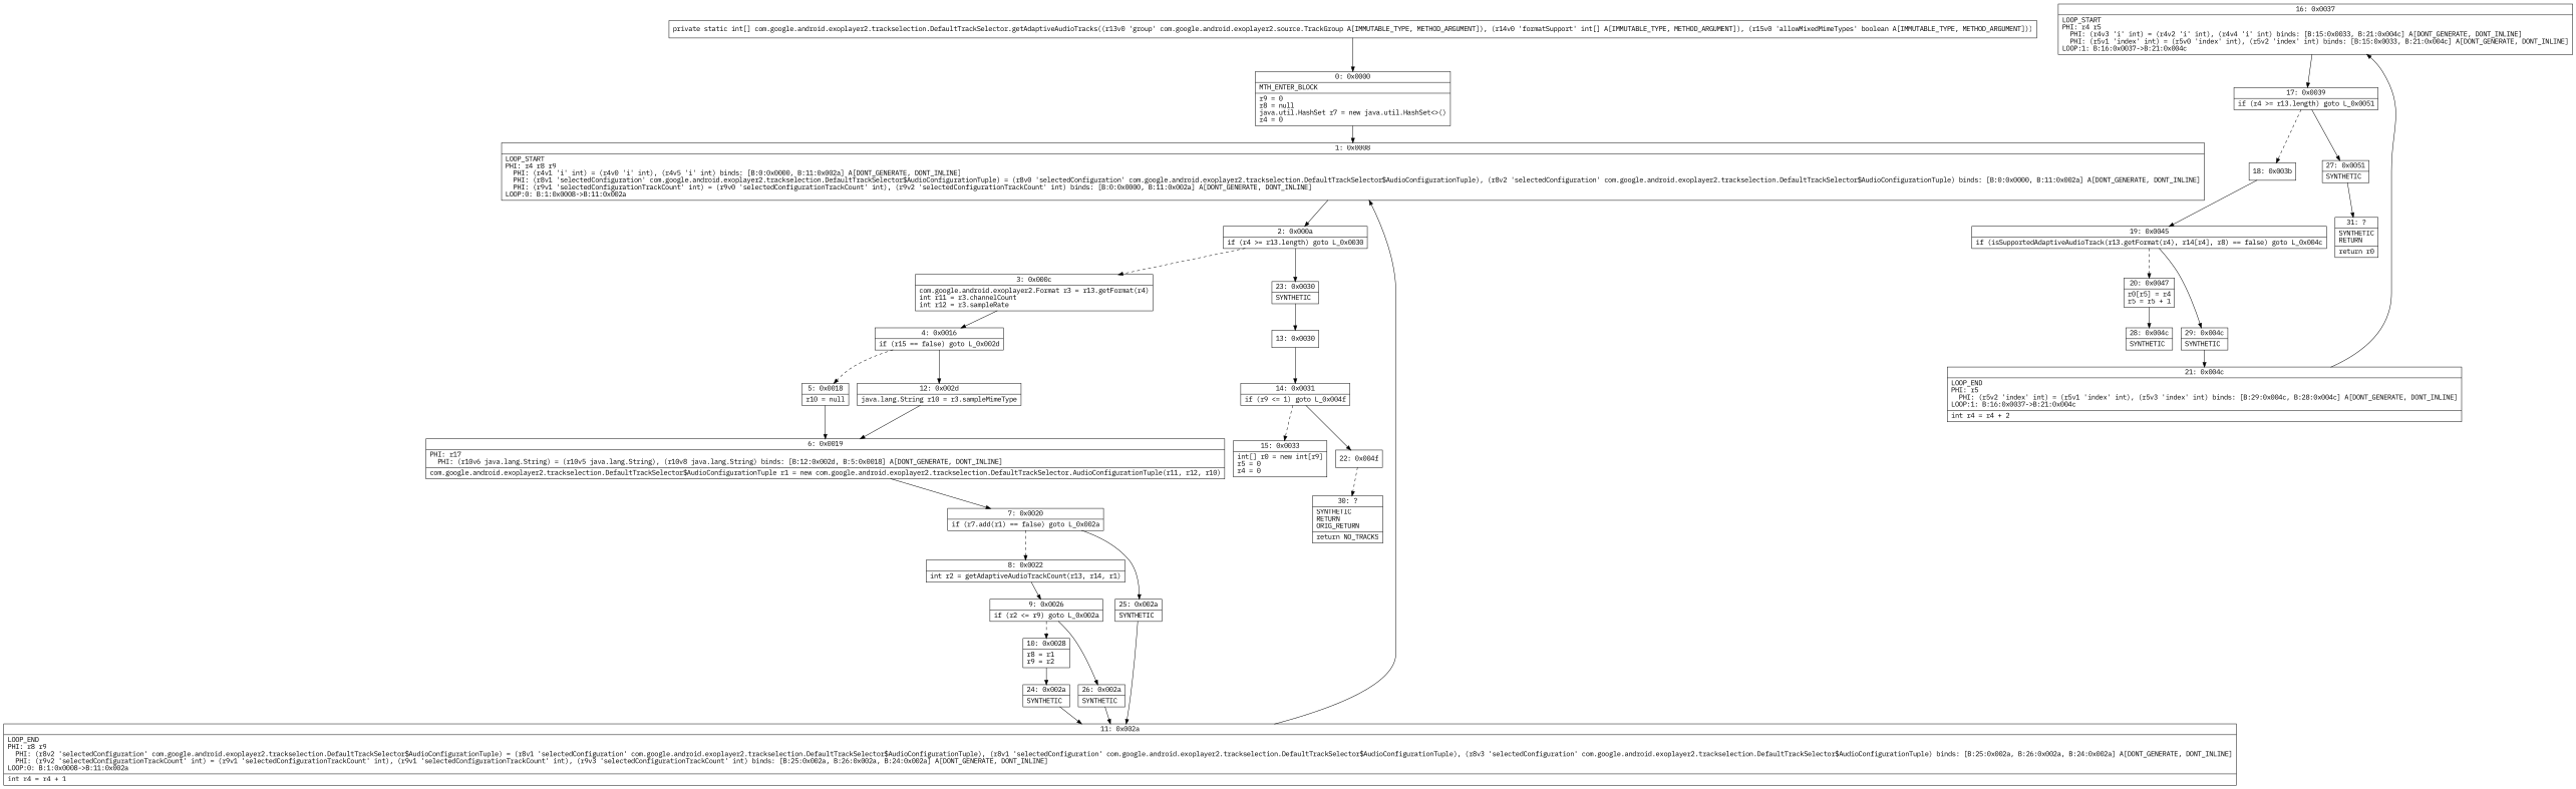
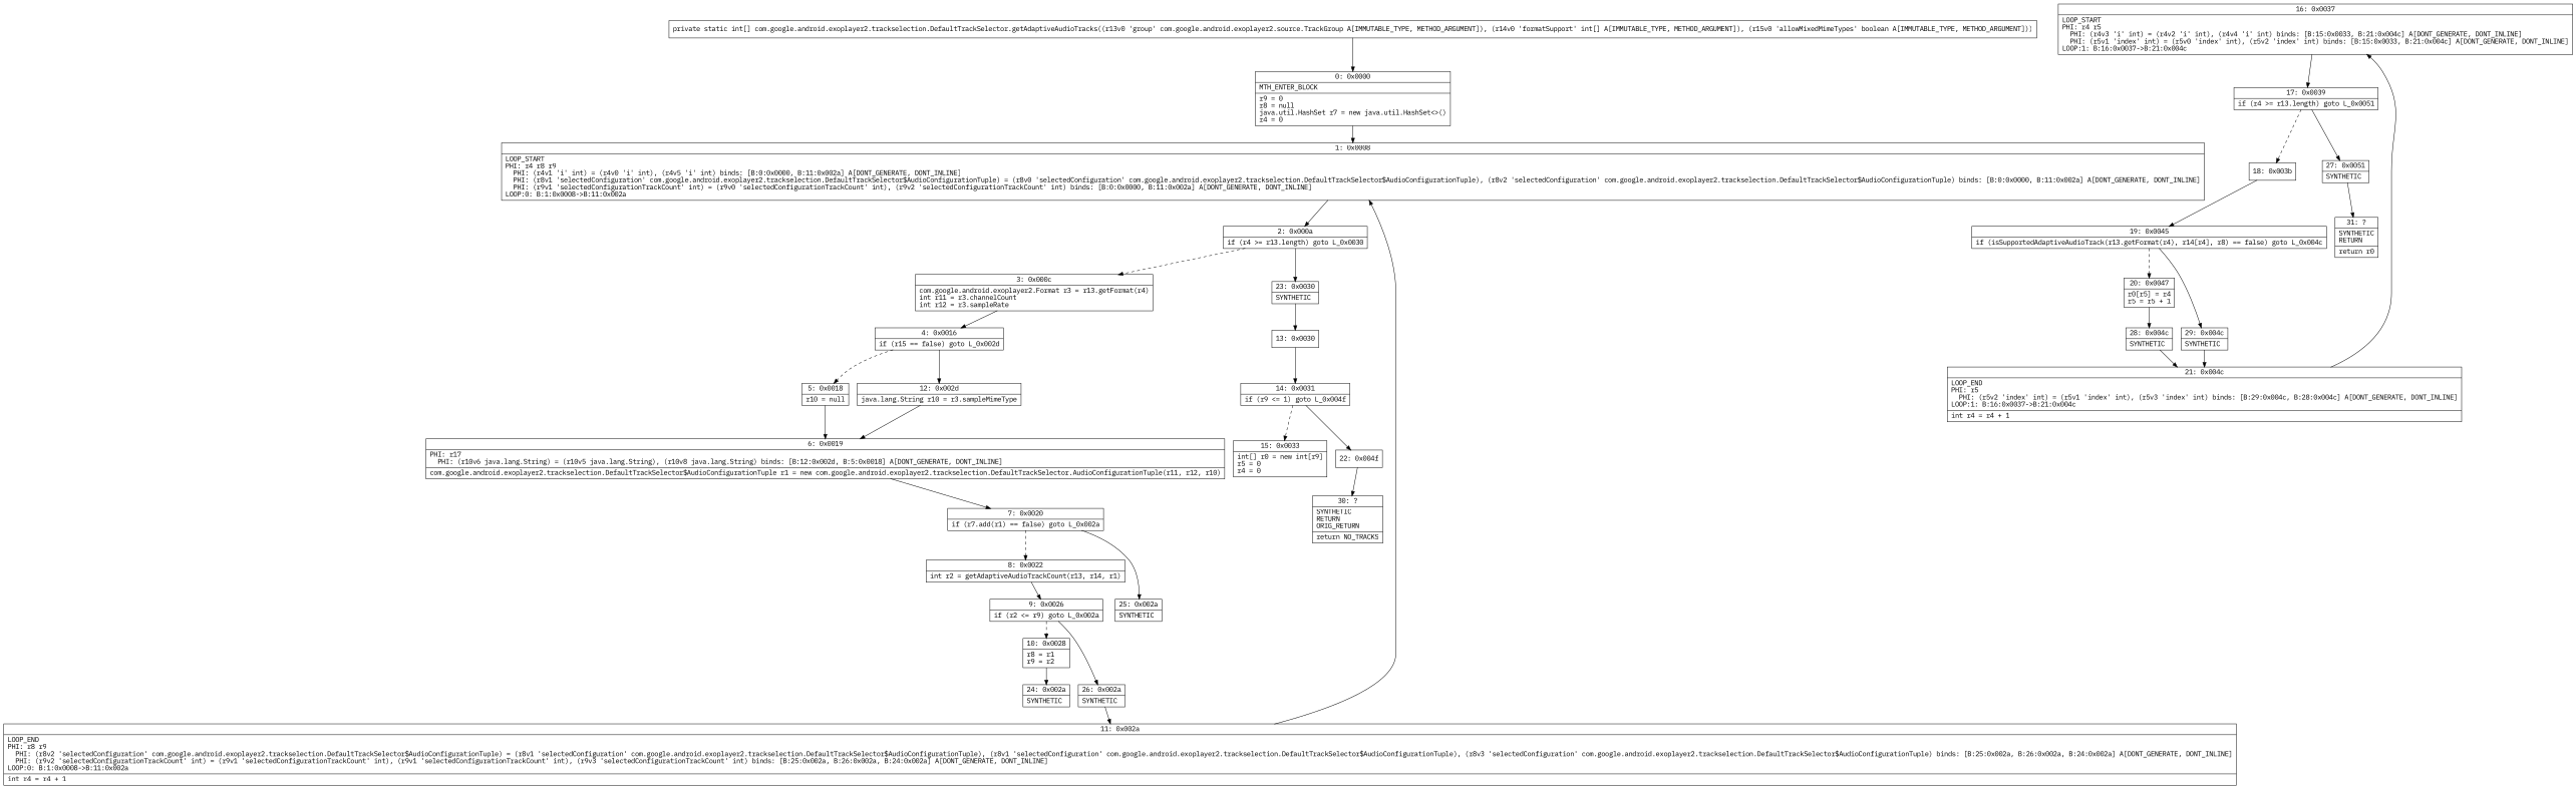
  digraph {
    fontname="IBM Plex Mono"
    node [fontname="IBM Plex Mono" shape=record]
    edge [fontname="IBM Plex Mono"]
    n1 [label="{0\:\ 0x0000|MTH_ENTER_BLOCK\l|r9 = 0\lr8 = null\ljava.util.HashSet r7 = new java.util.HashSet\<\>()\lr4 = 0\l}"]
    n2 [label="{1\:\ 0x0008|LOOP_START\lPHI: r4 r8 r9 \l  PHI: (r4v1 'i' int) = (r4v0 'i' int), (r4v5 'i' int) binds: [B:0:0x0000, B:11:0x002a] A[DONT_GENERATE, DONT_INLINE]\l  PHI: (r8v1 'selectedConfiguration' com.google.android.exoplayer2.trackselection.DefaultTrackSelector$AudioConfigurationTuple) = (r8v0 'selectedConfiguration' com.google.android.exoplayer2.trackselection.DefaultTrackSelector$AudioConfigurationTuple), (r8v2 'selectedConfiguration' com.google.android.exoplayer2.trackselection.DefaultTrackSelector$AudioConfigurationTuple) binds: [B:0:0x0000, B:11:0x002a] A[DONT_GENERATE, DONT_INLINE]\l  PHI: (r9v1 'selectedConfigurationTrackCount' int) = (r9v0 'selectedConfigurationTrackCount' int), (r9v2 'selectedConfigurationTrackCount' int) binds: [B:0:0x0000, B:11:0x002a] A[DONT_GENERATE, DONT_INLINE]\lLOOP:0: B:1:0x0008\-\>B:11:0x002a\l}"]
    n3 [label="{2\:\ 0x000a|if (r4 \>= r13.length) goto L_0x0030\l}"]
    n4 [label="{3\:\ 0x000c|com.google.android.exoplayer2.Format r3 = r13.getFormat(r4)\lint r11 = r3.channelCount\lint r12 = r3.sampleRate\l}"]
    n5 [label="{23\:\ 0x0030|SYNTHETIC\l}"]
    n6 [label="{4\:\ 0x0016|if (r15 == false) goto L_0x002d\l}"]
    n7 [label="{13\:\ 0x0030}"]
    n8 [label="{5\:\ 0x0018|r10 = null\l}"]
    n9 [label="{12\:\ 0x002d|java.lang.String r10 = r3.sampleMimeType\l}"]
    n10 [label="{6\:\ 0x0019|PHI: r17 \l  PHI: (r10v6 java.lang.String) = (r10v5 java.lang.String), (r10v8 java.lang.String) binds: [B:12:0x002d, B:5:0x0018] A[DONT_GENERATE, DONT_INLINE]\l|com.google.android.exoplayer2.trackselection.DefaultTrackSelector$AudioConfigurationTuple r1 = new com.google.android.exoplayer2.trackselection.DefaultTrackSelector.AudioConfigurationTuple(r11, r12, r10)\l}"]
    n11 [label="{7\:\ 0x0020|if (r7.add(r1) == false) goto L_0x002a\l}"]
    n12 [label="{8\:\ 0x0022|int r2 = getAdaptiveAudioTrackCount(r13, r14, r1)\l}"]
    n13 [label="{25\:\ 0x002a|SYNTHETIC\l}"]
    n14 [label="{9\:\ 0x0026|if (r2 \<= r9) goto L_0x002a\l}"]
    n15 [label="{11\:\ 0x002a|LOOP_END\lPHI: r8 r9 \l  PHI: (r8v2 'selectedConfiguration' com.google.android.exoplayer2.trackselection.DefaultTrackSelector$AudioConfigurationTuple) = (r8v1 'selectedConfiguration' com.google.android.exoplayer2.trackselection.DefaultTrackSelector$AudioConfigurationTuple), (r8v1 'selectedConfiguration' com.google.android.exoplayer2.trackselection.DefaultTrackSelector$AudioConfigurationTuple), (r8v3 'selectedConfiguration' com.google.android.exoplayer2.trackselection.DefaultTrackSelector$AudioConfigurationTuple) binds: [B:25:0x002a, B:26:0x002a, B:24:0x002a] A[DONT_GENERATE, DONT_INLINE]\l  PHI: (r9v2 'selectedConfigurationTrackCount' int) = (r9v1 'selectedConfigurationTrackCount' int), (r9v1 'selectedConfigurationTrackCount' int), (r9v3 'selectedConfigurationTrackCount' int) binds: [B:25:0x002a, B:26:0x002a, B:24:0x002a] A[DONT_GENERATE, DONT_INLINE]\lLOOP:0: B:1:0x0008\-\>B:11:0x002a\l|int r4 = r4 + 1\l}"]
    n16 [label="{10\:\ 0x0028|r8 = r1\lr9 = r2\l}"]
    n17 [label="{26\:\ 0x002a|SYNTHETIC\l}"]
    n18 [label="{24\:\ 0x002a|SYNTHETIC\l}"]
    n19 [label="{14\:\ 0x0031|if (r9 \<= 1) goto L_0x004f\l}"]
    n20 [label="{15\:\ 0x0033|int[] r0 = new int[r9]\lr5 = 0\lr4 = 0\l}"]
    n21 [label="{22\:\ 0x004f}"]
    n22 [label="{30\:\ ?|SYNTHETIC\lRETURN\lORIG_RETURN\l|return NO_TRACKS\l}"]
    n23 [label="{16\:\ 0x0037|LOOP_START\lPHI: r4 r5 \l  PHI: (r4v3 'i' int) = (r4v2 'i' int), (r4v4 'i' int) binds: [B:15:0x0033, B:21:0x004c] A[DONT_GENERATE, DONT_INLINE]\l  PHI: (r5v1 'index' int) = (r5v0 'index' int), (r5v2 'index' int) binds: [B:15:0x0033, B:21:0x004c] A[DONT_GENERATE, DONT_INLINE]\lLOOP:1: B:16:0x0037\-\>B:21:0x004c\l}"]
    n24 [label="{17\:\ 0x0039|if (r4 \>= r13.length) goto L_0x0051\l}"]
    n25 [label="{18\:\ 0x003b}"]
    n26 [label="{27\:\ 0x0051|SYNTHETIC\l}"]
    n27 [label="{19\:\ 0x0045|if (isSupportedAdaptiveAudioTrack(r13.getFormat(r4), r14[r4], r8) == false) goto L_0x004c\l}"]
    n28 [label="{31\:\ ?|SYNTHETIC\lRETURN\l|return r0\l}"]
    n29 [label="{20\:\ 0x0047|r0[r5] = r4\lr5 = r5 + 1\l}"]
    n30 [label="{29\:\ 0x004c|SYNTHETIC\l}"]
    n31 [label="{28\:\ 0x004c|SYNTHETIC\l}"]
-   n32 [label="{21\:\ 0x004c|LOOP_END\lPHI: r5 \l  PHI: (r5v2 'index' int) = (r5v1 'index' int), (r5v3 'index' int) binds: [B:29:0x004c, B:28:0x004c] A[DONT_GENERATE, DONT_INLINE]\lLOOP:1: B:16:0x0037\-\>B:21:0x004c\l|int r4 = r4 + 2\l}"]
+   n32 [label="{21\:\ 0x004c|LOOP_END\lPHI: r5 \l  PHI: (r5v2 'index' int) = (r5v1 'index' int), (r5v3 'index' int) binds: [B:29:0x004c, B:28:0x004c] A[DONT_GENERATE, DONT_INLINE]\lLOOP:1: B:16:0x0037\-\>B:21:0x004c\l|int r4 = r4 + 1\l}"]
    n33 [label="{private static int[] com.google.android.exoplayer2.trackselection.DefaultTrackSelector.getAdaptiveAudioTracks((r13v0 'group' com.google.android.exoplayer2.source.TrackGroup A[IMMUTABLE_TYPE, METHOD_ARGUMENT]), (r14v0 'formatSupport' int[] A[IMMUTABLE_TYPE, METHOD_ARGUMENT]), (r15v0 'allowMixedMimeTypes' boolean A[IMMUTABLE_TYPE, METHOD_ARGUMENT])) }"]
    n1 -> n2
    n2 -> n3
    n3 -> n4 [style=dashed]
    n3 -> n5
    n4 -> n6
    n5 -> n7
    n6 -> n8 [style=dashed]
    n6 -> n9
    n7 -> n19
    n8 -> n10
    n9 -> n10
    n10 -> n11
    n11 -> n12 [style=dashed]
    n11 -> n13
    n12 -> n14
-   n13 -> n15
    n14 -> n16 [style=dashed]
    n14 -> n17
    n15 -> n2
    n16 -> n18
    n17 -> n15
-   n18 -> n15
    n19 -> n20 [style=dashed]
    n19 -> n21
-   n21 -> n22 [style=dashed]
+   n21 -> n22
    n23 -> n24
    n24 -> n25 [style=dashed]
    n24 -> n26
    n25 -> n27
    n26 -> n28
    n27 -> n29 [style=dashed]
    n27 -> n30
    n29 -> n31
    n30 -> n32
+   n31 -> n32
    n32 -> n23
    n33 -> n1
  }
